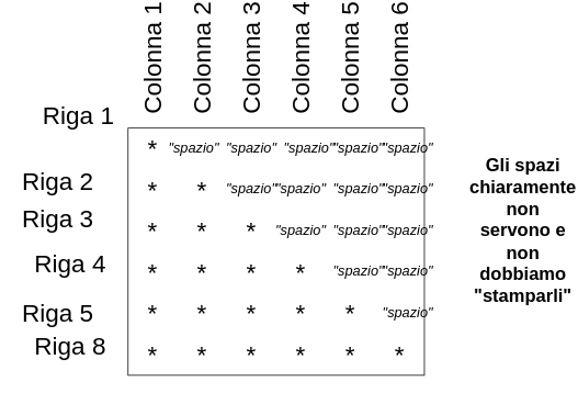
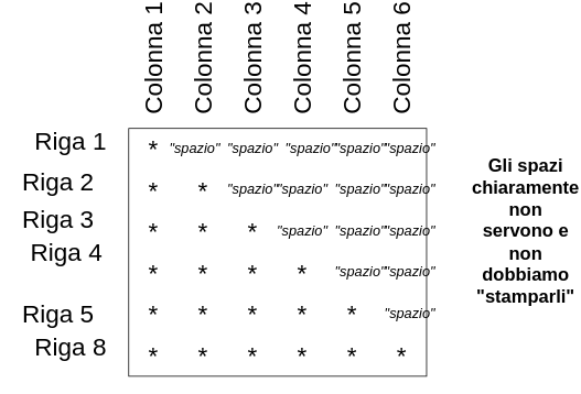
  <mxCell id="0" />
  <mxCell id="1" parent="0" />
  <mxCell id="2" value="" style="rounded=0;whiteSpace=wrap;html=1;" vertex="1" parent="1"><mxGeometry x="155" y="120" width="360" height="300" as="geometry" /></mxCell>
  <mxCell id="3" value="*" style="text;html=1;strokeColor=none;fillColor=none;align=center;verticalAlign=middle;whiteSpace=wrap;rounded=0;fontSize=30;" vertex="1" parent="1"><mxGeometry x="155" y="120" width="60" height="50" as="geometry" /></mxCell>
  <mxCell id="4" value="*" style="text;html=1;strokeColor=none;fillColor=none;align=center;verticalAlign=middle;whiteSpace=wrap;rounded=0;fontSize=30;" vertex="1" parent="1"><mxGeometry x="155" y="170" width="60" height="50" as="geometry" /></mxCell>
  <mxCell id="5" value="*" style="text;html=1;strokeColor=none;fillColor=none;align=center;verticalAlign=middle;whiteSpace=wrap;rounded=0;fontSize=30;" vertex="1" parent="1"><mxGeometry x="215" y="170" width="60" height="50" as="geometry" /></mxCell>
  <mxCell id="6" value="*" style="text;html=1;strokeColor=none;fillColor=none;align=center;verticalAlign=middle;whiteSpace=wrap;rounded=0;fontSize=30;" vertex="1" parent="1"><mxGeometry x="155" y="220" width="60" height="50" as="geometry" /></mxCell>
  <mxCell id="7" value="*" style="text;html=1;strokeColor=none;fillColor=none;align=center;verticalAlign=middle;whiteSpace=wrap;rounded=0;fontSize=30;" vertex="1" parent="1"><mxGeometry x="215" y="220" width="60" height="50" as="geometry" /></mxCell>
  <mxCell id="8" value="*" style="text;html=1;strokeColor=none;fillColor=none;align=center;verticalAlign=middle;whiteSpace=wrap;rounded=0;fontSize=30;" vertex="1" parent="1"><mxGeometry x="275" y="220" width="60" height="50" as="geometry" /></mxCell>
  <mxCell id="9" value="*" style="text;html=1;strokeColor=none;fillColor=none;align=center;verticalAlign=middle;whiteSpace=wrap;rounded=0;fontSize=30;" vertex="1" parent="1"><mxGeometry x="155" y="270" width="60" height="50" as="geometry" /></mxCell>
  <mxCell id="10" value="*" style="text;html=1;strokeColor=none;fillColor=none;align=center;verticalAlign=middle;whiteSpace=wrap;rounded=0;fontSize=30;" vertex="1" parent="1"><mxGeometry x="215" y="270" width="60" height="50" as="geometry" /></mxCell>
  <mxCell id="11" value="*" style="text;html=1;strokeColor=none;fillColor=none;align=center;verticalAlign=middle;whiteSpace=wrap;rounded=0;fontSize=30;" vertex="1" parent="1"><mxGeometry x="275" y="270" width="60" height="50" as="geometry" /></mxCell>
  <mxCell id="12" value="*" style="text;html=1;strokeColor=none;fillColor=none;align=center;verticalAlign=middle;whiteSpace=wrap;rounded=0;fontSize=30;" vertex="1" parent="1"><mxGeometry x="335" y="270" width="60" height="50" as="geometry" /></mxCell>
  <mxCell id="13" value="*" style="text;html=1;strokeColor=none;fillColor=none;align=center;verticalAlign=middle;whiteSpace=wrap;rounded=0;fontSize=30;" vertex="1" parent="1"><mxGeometry x="395" y="320" width="60" height="50" as="geometry" /></mxCell>
  <mxCell id="14" value="*" style="text;html=1;strokeColor=none;fillColor=none;align=center;verticalAlign=middle;whiteSpace=wrap;rounded=0;fontSize=30;" vertex="1" parent="1"><mxGeometry x="155" y="320" width="60" height="50" as="geometry" /></mxCell>
  <mxCell id="15" value="*" style="text;html=1;strokeColor=none;fillColor=none;align=center;verticalAlign=middle;whiteSpace=wrap;rounded=0;fontSize=30;" vertex="1" parent="1"><mxGeometry x="215" y="320" width="60" height="50" as="geometry" /></mxCell>
  <mxCell id="16" value="*" style="text;html=1;strokeColor=none;fillColor=none;align=center;verticalAlign=middle;whiteSpace=wrap;rounded=0;fontSize=30;" vertex="1" parent="1"><mxGeometry x="275" y="320" width="60" height="50" as="geometry" /></mxCell>
  <mxCell id="17" value="*" style="text;html=1;strokeColor=none;fillColor=none;align=center;verticalAlign=middle;whiteSpace=wrap;rounded=0;fontSize=30;" vertex="1" parent="1"><mxGeometry x="335" y="320" width="60" height="50" as="geometry" /></mxCell>
  <mxCell id="18" value="*" style="text;html=1;strokeColor=none;fillColor=none;align=center;verticalAlign=middle;whiteSpace=wrap;rounded=0;fontSize=30;" vertex="1" parent="1"><mxGeometry x="395" y="370" width="60" height="50" as="geometry" /></mxCell>
  <mxCell id="19" value="*" style="text;html=1;strokeColor=none;fillColor=none;align=center;verticalAlign=middle;whiteSpace=wrap;rounded=0;fontSize=30;" vertex="1" parent="1"><mxGeometry x="155" y="370" width="60" height="50" as="geometry" /></mxCell>
  <mxCell id="20" value="*" style="text;html=1;strokeColor=none;fillColor=none;align=center;verticalAlign=middle;whiteSpace=wrap;rounded=0;fontSize=30;" vertex="1" parent="1"><mxGeometry x="215" y="370" width="60" height="50" as="geometry" /></mxCell>
  <mxCell id="21" value="*" style="text;html=1;strokeColor=none;fillColor=none;align=center;verticalAlign=middle;whiteSpace=wrap;rounded=0;fontSize=30;" vertex="1" parent="1"><mxGeometry x="275" y="370" width="60" height="50" as="geometry" /></mxCell>
  <mxCell id="22" value="*" style="text;html=1;strokeColor=none;fillColor=none;align=center;verticalAlign=middle;whiteSpace=wrap;rounded=0;fontSize=30;" vertex="1" parent="1"><mxGeometry x="335" y="370" width="60" height="50" as="geometry" /></mxCell>
  <mxCell id="23" value="*" style="text;html=1;strokeColor=none;fillColor=none;align=center;verticalAlign=middle;whiteSpace=wrap;rounded=0;fontSize=30;" vertex="1" parent="1"><mxGeometry x="455" y="370" width="60" height="50" as="geometry" /></mxCell>
- <mxCell id="24" value="Riga 1" style="text;html=1;strokeColor=none;fillColor=none;align=center;verticalAlign=middle;whiteSpace=wrap;rounded=0;fontSize=30;" vertex="1" parent="1"><mxGeometry x="45" y="90" width="100" height="30" as="geometry" /></mxCell>
+ <mxCell id="24" value="Riga 1" style="text;html=1;strokeColor=none;fillColor=none;align=center;verticalAlign=middle;whiteSpace=wrap;rounded=0;fontSize=30;" vertex="1" parent="1"><mxGeometry x="35" y="120" width="100" height="30" as="geometry" /></mxCell>
  <mxCell id="25" value="Riga 2" style="text;html=1;strokeColor=none;fillColor=none;align=center;verticalAlign=middle;whiteSpace=wrap;rounded=0;fontSize=30;" vertex="1" parent="1"><mxGeometry x="20" y="170" width="100" height="30" as="geometry" /></mxCell>
  <mxCell id="26" value="Riga 3" style="text;html=1;strokeColor=none;fillColor=none;align=center;verticalAlign=middle;whiteSpace=wrap;rounded=0;fontSize=30;" vertex="1" parent="1"><mxGeometry x="20" y="215" width="100" height="30" as="geometry" /></mxCell>
- <mxCell id="27" value="Riga 4" style="text;html=1;strokeColor=none;fillColor=none;align=center;verticalAlign=middle;whiteSpace=wrap;rounded=0;fontSize=30;" vertex="1" parent="1"><mxGeometry x="35" y="270" width="100" height="30" as="geometry" /></mxCell>
+ <mxCell id="27" value="Riga 4" style="text;html=1;strokeColor=none;fillColor=none;align=center;verticalAlign=middle;whiteSpace=wrap;rounded=0;fontSize=30;" vertex="1" parent="1"><mxGeometry x="30" y="255" width="100" height="30" as="geometry" /></mxCell>
  <mxCell id="28" value="Riga 5" style="text;html=1;strokeColor=none;fillColor=none;align=center;verticalAlign=middle;whiteSpace=wrap;rounded=0;fontSize=30;" vertex="1" parent="1"><mxGeometry x="20" y="330" width="100" height="30" as="geometry" /></mxCell>
  <mxCell id="29" value="Riga 8" style="text;html=1;strokeColor=none;fillColor=none;align=center;verticalAlign=middle;whiteSpace=wrap;rounded=0;fontSize=30;" vertex="1" parent="1"><mxGeometry x="35" y="370" width="100" height="30" as="geometry" /></mxCell>
  <mxCell id="30" value="Colonna 1" style="text;html=1;strokeColor=none;fillColor=none;align=center;verticalAlign=middle;whiteSpace=wrap;rounded=0;fontSize=30;rotation=-90;" vertex="1" parent="1"><mxGeometry x="115" y="20" width="140" height="30" as="geometry" /></mxCell>
  <mxCell id="31" value="Colonna 2" style="text;html=1;strokeColor=none;fillColor=none;align=center;verticalAlign=middle;whiteSpace=wrap;rounded=0;fontSize=30;rotation=-90;" vertex="1" parent="1"><mxGeometry x="175" y="20" width="140" height="30" as="geometry" /></mxCell>
  <mxCell id="32" value="Colonna 3" style="text;html=1;strokeColor=none;fillColor=none;align=center;verticalAlign=middle;whiteSpace=wrap;rounded=0;fontSize=30;rotation=-90;" vertex="1" parent="1"><mxGeometry x="235" y="20" width="140" height="30" as="geometry" /></mxCell>
  <mxCell id="33" value="Colonna 4" style="text;html=1;strokeColor=none;fillColor=none;align=center;verticalAlign=middle;whiteSpace=wrap;rounded=0;fontSize=30;rotation=-90;" vertex="1" parent="1"><mxGeometry x="295" y="20" width="140" height="30" as="geometry" /></mxCell>
  <mxCell id="34" value="Colonna 5" style="text;html=1;strokeColor=none;fillColor=none;align=center;verticalAlign=middle;whiteSpace=wrap;rounded=0;fontSize=30;rotation=-90;" vertex="1" parent="1"><mxGeometry x="355" y="20" width="140" height="30" as="geometry" /></mxCell>
  <mxCell id="35" value="Colonna 6" style="text;html=1;strokeColor=none;fillColor=none;align=center;verticalAlign=middle;whiteSpace=wrap;rounded=0;fontSize=30;rotation=-90;" vertex="1" parent="1"><mxGeometry x="415" y="20" width="140" height="30" as="geometry" /></mxCell>
  <mxCell id="36" value="&quot;spazio&quot;" style="text;html=1;strokeColor=none;fillColor=none;align=center;verticalAlign=middle;whiteSpace=wrap;rounded=0;fontSize=17;fontStyle=2" vertex="1" parent="1"><mxGeometry x="205" y="130" width="60" height="30" as="geometry" /></mxCell>
  <mxCell id="37" value="&quot;spazio&quot;" style="text;html=1;strokeColor=none;fillColor=none;align=center;verticalAlign=middle;whiteSpace=wrap;rounded=0;fontSize=17;fontStyle=2" vertex="1" parent="1"><mxGeometry x="275" y="130" width="60" height="30" as="geometry" /></mxCell>
  <mxCell id="38" value="&quot;spazio&quot;" style="text;html=1;strokeColor=none;fillColor=none;align=center;verticalAlign=middle;whiteSpace=wrap;rounded=0;fontSize=17;fontStyle=2" vertex="1" parent="1"><mxGeometry x="275" y="180" width="60" height="30" as="geometry" /></mxCell>
  <mxCell id="39" value="&quot;spazio&quot;" style="text;html=1;strokeColor=none;fillColor=none;align=center;verticalAlign=middle;whiteSpace=wrap;rounded=0;fontSize=17;fontStyle=2" vertex="1" parent="1"><mxGeometry x="335" y="180" width="60" height="30" as="geometry" /></mxCell>
  <mxCell id="40" value="&quot;spazio&quot;" style="text;html=1;strokeColor=none;fillColor=none;align=center;verticalAlign=middle;whiteSpace=wrap;rounded=0;fontSize=17;fontStyle=2" vertex="1" parent="1"><mxGeometry x="335" y="230" width="60" height="30" as="geometry" /></mxCell>
  <mxCell id="41" value="&quot;spazio&quot;" style="text;html=1;strokeColor=none;fillColor=none;align=center;verticalAlign=middle;whiteSpace=wrap;rounded=0;fontSize=17;fontStyle=2" vertex="1" parent="1"><mxGeometry x="345" y="130" width="60" height="30" as="geometry" /></mxCell>
  <mxCell id="42" value="&quot;spazio&quot;" style="text;html=1;strokeColor=none;fillColor=none;align=center;verticalAlign=middle;whiteSpace=wrap;rounded=0;fontSize=17;fontStyle=2" vertex="1" parent="1"><mxGeometry x="405" y="130" width="60" height="30" as="geometry" /></mxCell>
  <mxCell id="43" value="&quot;spazio&quot;" style="text;html=1;strokeColor=none;fillColor=none;align=center;verticalAlign=middle;whiteSpace=wrap;rounded=0;fontSize=17;fontStyle=2" vertex="1" parent="1"><mxGeometry x="465" y="130" width="60" height="30" as="geometry" /></mxCell>
  <mxCell id="44" value="&quot;spazio&quot;" style="text;html=1;strokeColor=none;fillColor=none;align=center;verticalAlign=middle;whiteSpace=wrap;rounded=0;fontSize=17;fontStyle=2" vertex="1" parent="1"><mxGeometry x="405" y="180" width="60" height="30" as="geometry" /></mxCell>
  <mxCell id="45" value="&quot;spazio&quot;" style="text;html=1;strokeColor=none;fillColor=none;align=center;verticalAlign=middle;whiteSpace=wrap;rounded=0;fontSize=17;fontStyle=2" vertex="1" parent="1"><mxGeometry x="465" y="180" width="60" height="30" as="geometry" /></mxCell>
  <mxCell id="46" value="&quot;spazio&quot;" style="text;html=1;strokeColor=none;fillColor=none;align=center;verticalAlign=middle;whiteSpace=wrap;rounded=0;fontSize=17;fontStyle=2" vertex="1" parent="1"><mxGeometry x="405" y="230" width="60" height="30" as="geometry" /></mxCell>
  <mxCell id="47" value="&quot;spazio&quot;" style="text;html=1;strokeColor=none;fillColor=none;align=center;verticalAlign=middle;whiteSpace=wrap;rounded=0;fontSize=17;fontStyle=2" vertex="1" parent="1"><mxGeometry x="405" y="280" width="60" height="30" as="geometry" /></mxCell>
  <mxCell id="48" value="&quot;spazio&quot;" style="text;html=1;strokeColor=none;fillColor=none;align=center;verticalAlign=middle;whiteSpace=wrap;rounded=0;fontSize=17;fontStyle=2" vertex="1" parent="1"><mxGeometry x="465" y="330" width="60" height="30" as="geometry" /></mxCell>
  <mxCell id="49" value="&quot;spazio&quot;" style="text;html=1;strokeColor=none;fillColor=none;align=center;verticalAlign=middle;whiteSpace=wrap;rounded=0;fontSize=17;fontStyle=2" vertex="1" parent="1"><mxGeometry x="465" y="230" width="60" height="30" as="geometry" /></mxCell>
  <mxCell id="50" value="&quot;spazio&quot;" style="text;html=1;strokeColor=none;fillColor=none;align=center;verticalAlign=middle;whiteSpace=wrap;rounded=0;fontSize=17;fontStyle=2" vertex="1" parent="1"><mxGeometry x="465" y="280" width="60" height="30" as="geometry" /></mxCell>
  <mxCell id="51" value="Gli spazi chiaramente non servono e non dobbiamo &quot;stamparli&quot;" style="text;html=1;strokeColor=none;fillColor=none;align=center;verticalAlign=middle;whiteSpace=wrap;rounded=0;labelBorderColor=none;fontSize=22;fontStyle=1" vertex="1" parent="1"><mxGeometry x="605" y="230" width="60" height="30" as="geometry" /></mxCell>
